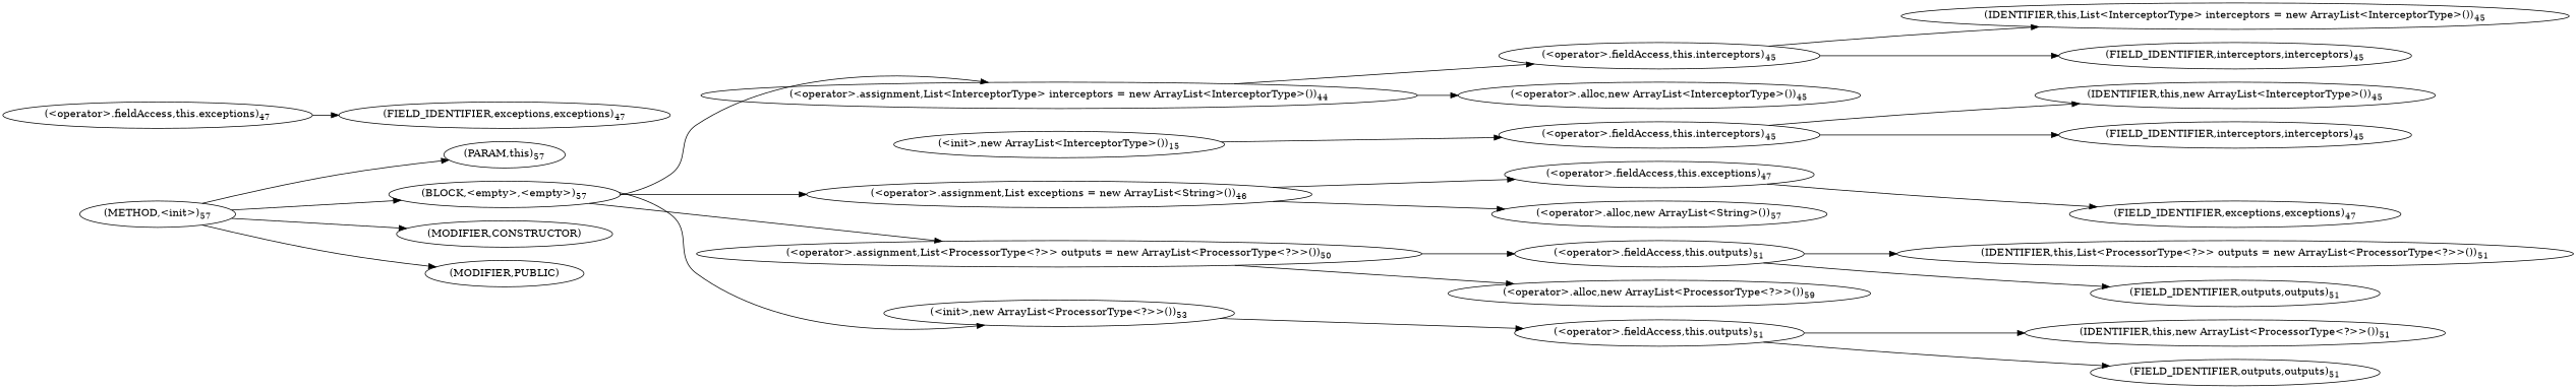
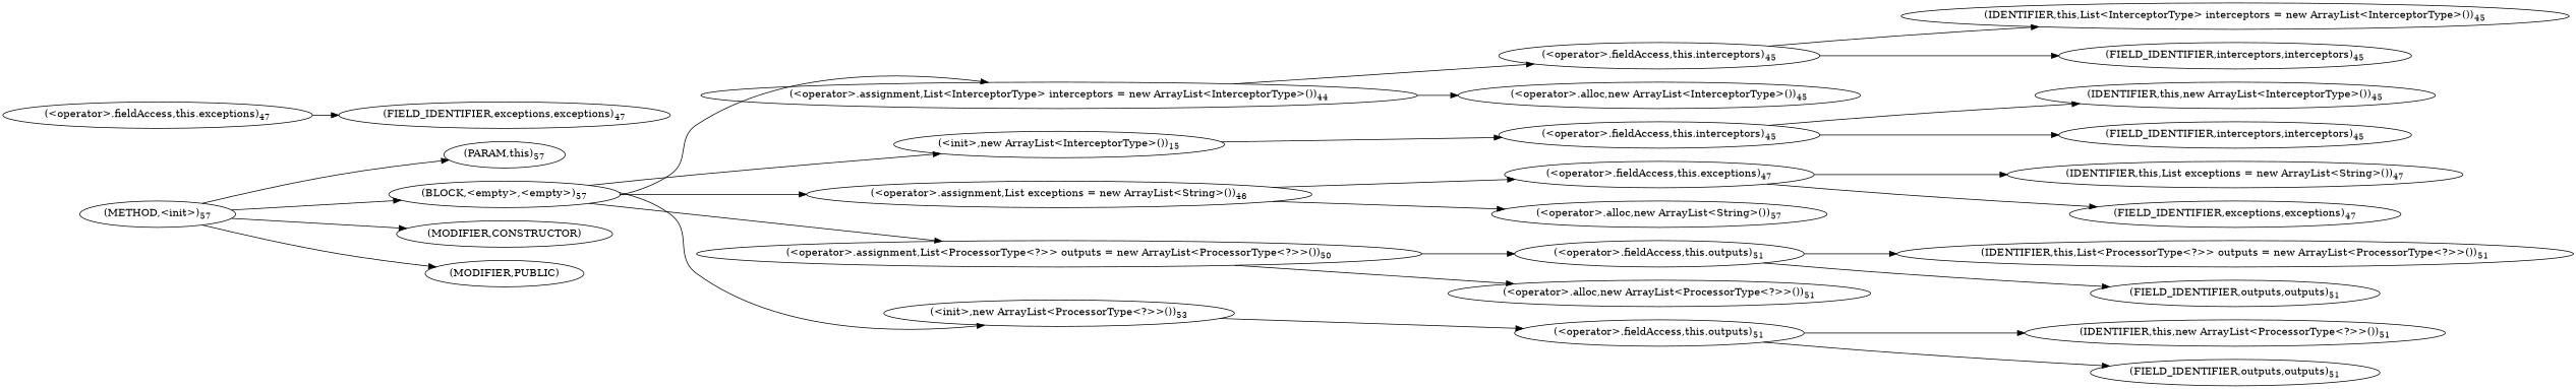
  digraph {
    rankdir=LR
    n1 [label=<(METHOD,&lt;init&gt;)<SUB>57</SUB>>]
    n2 [label=<(PARAM,this)<SUB>57</SUB>>]
    n3 [label=<(BLOCK,&lt;empty&gt;,&lt;empty&gt;)<SUB>57</SUB>>]
    n4 [label=<(MODIFIER,CONSTRUCTOR)>]
    n5 [label=<(MODIFIER,PUBLIC)>]
    n6 [label=<(&lt;operator&gt;.assignment,List&lt;InterceptorType&gt; interceptors = new ArrayList&lt;InterceptorType&gt;())<SUB>44</SUB>>]
    n7 [label=<(&lt;init&gt;,new ArrayList&lt;InterceptorType&gt;())<SUB>15</SUB>>]
    n8 [label=<(&lt;operator&gt;.assignment,List exceptions = new ArrayList&lt;String&gt;())<SUB>46</SUB>>]
    n9 [label=<(&lt;operator&gt;.assignment,List&lt;ProcessorType&lt;?&gt;&gt; outputs = new ArrayList&lt;ProcessorType&lt;?&gt;&gt;())<SUB>50</SUB>>]
    n10 [label=<(&lt;init&gt;,new ArrayList&lt;ProcessorType&lt;?&gt;&gt;())<SUB>53</SUB>>]
    n11 [label=<(&lt;operator&gt;.fieldAccess,this.interceptors)<SUB>45</SUB>>]
    n12 [label=<(&lt;operator&gt;.alloc,new ArrayList&lt;InterceptorType&gt;())<SUB>45</SUB>>]
    n13 [label=<(&lt;operator&gt;.fieldAccess,this.interceptors)<SUB>45</SUB>>]
    n14 [label=<(&lt;operator&gt;.fieldAccess,this.exceptions)<SUB>47</SUB>>]
    n15 [label=<(&lt;operator&gt;.alloc,new ArrayList&lt;String&gt;())<SUB>57</SUB>>]
    n16 [label=<(&lt;operator&gt;.fieldAccess,this.outputs)<SUB>51</SUB>>]
-   n17 [label=<(&lt;operator&gt;.alloc,new ArrayList&lt;ProcessorType&lt;?&gt;&gt;())<SUB>59</SUB>>]
+   n17 [label=<(&lt;operator&gt;.alloc,new ArrayList&lt;ProcessorType&lt;?&gt;&gt;())<SUB>51</SUB>>]
    n18 [label=<(&lt;operator&gt;.fieldAccess,this.outputs)<SUB>51</SUB>>]
    n19 [label=<(IDENTIFIER,this,List&lt;InterceptorType&gt; interceptors = new ArrayList&lt;InterceptorType&gt;())<SUB>45</SUB>>]
    n20 [label=<(FIELD_IDENTIFIER,interceptors,interceptors)<SUB>45</SUB>>]
    n21 [label=<(IDENTIFIER,this,new ArrayList&lt;InterceptorType&gt;())<SUB>45</SUB>>]
    n22 [label=<(FIELD_IDENTIFIER,interceptors,interceptors)<SUB>45</SUB>>]
+   n23 [label=<(IDENTIFIER,this,List exceptions = new ArrayList&lt;String&gt;())<SUB>47</SUB>>]
    n24 [label=<(FIELD_IDENTIFIER,exceptions,exceptions)<SUB>47</SUB>>]
    n25 [label=<(&lt;operator&gt;.fieldAccess,this.exceptions)<SUB>47</SUB>>]
    n26 [label=<(FIELD_IDENTIFIER,exceptions,exceptions)<SUB>47</SUB>>]
    n27 [label=<(IDENTIFIER,this,List&lt;ProcessorType&lt;?&gt;&gt; outputs = new ArrayList&lt;ProcessorType&lt;?&gt;&gt;())<SUB>51</SUB>>]
    n28 [label=<(FIELD_IDENTIFIER,outputs,outputs)<SUB>51</SUB>>]
    n29 [label=<(IDENTIFIER,this,new ArrayList&lt;ProcessorType&lt;?&gt;&gt;())<SUB>51</SUB>>]
    n30 [label=<(FIELD_IDENTIFIER,outputs,outputs)<SUB>51</SUB>>]
    n1 -> n2
    n1 -> n3
    n1 -> n4
    n1 -> n5
    n3 -> n6
+   n3 -> n7
    n3 -> n8
    n3 -> n9
    n3 -> n10
    n6 -> n11
    n6 -> n12
    n7 -> n13
    n8 -> n14
    n8 -> n15
    n9 -> n16
    n9 -> n17
    n10 -> n18
    n11 -> n19
    n11 -> n20
    n13 -> n21
    n13 -> n22
+   n14 -> n23
    n14 -> n24
    n16 -> n27
    n16 -> n28
    n18 -> n29
    n18 -> n30
    n25 -> n26
  }
